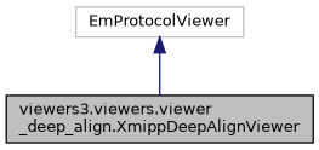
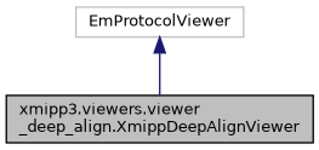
  digraph {
    node [fontname=Helvetica fontsize=10 shape=record style=filled]
-   n1 [color=black fillcolor=grey75 fontcolor=black height=0.2 label="viewers3.viewers.viewer\l_deep_align.XmippDeepAlignViewer" width=0.4]
+   n1 [color=black fillcolor=grey75 fontcolor=black height=0.2 label="xmipp3.viewers.viewer\l_deep_align.XmippDeepAlignViewer" width=0.4]
    n2 [color=grey75 fillcolor=white height=0.2 label=EmProtocolViewer width=0.4]
    n2 -> n1 [color=midnightblue dir=back fontname=Helvetica fontsize=10 labelfontname=Helvetica labelfontsize=10 style=solid]
  }
